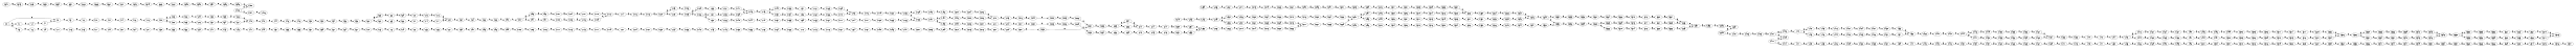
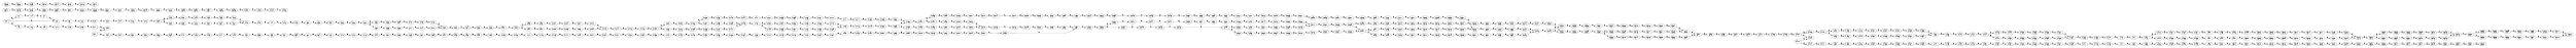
  strict digraph {
    fontname="DejaVu Serif"
    rankdir=LR
    node [fontname="DejaVu Serif"]
    edge [fontname="DejaVu Serif"]
    S0
    S1
    S2
    S3
    S4
    S5
    S6
    S7
    S8
    S9
    S10
    S11
    S12
    S13
    S14
    S15
    S16
    S17
    S18
    S19
    S20
    S21
    S22
    S23
    S24
    S25
    S26
    S27
    S28
    S29
    S30
    S31
    S32
    S33
    S34
    S35
    S36
    S37
    S38
    S39
    S40
    S41
    S42
    S43
    S44
    S45
    S46
    S47
    S48
    S49
    S50
    S51
    S52
    S53
    S54
    S55
    S56
    S57
    S58
    S59
    S60
    S61
    S62
    S63
    S64
    S65
    S66
    S67
    S68
    S69
    S70
    S71
    S72
    S73
    S74
    S75
    S76
    S77
    S78
    S79
    S80
    S81
    S82
    S83
    S84
    S85
    S86
    S87
    S88
    S89
    S90
    S91
    S92
    S93
    S94
    S95
    S96
    S97
    S98
    S99
    S100
    S101
    S102
    S103
    S104
    S105
    S106
    S107
    S108
    S109
    S110
    S111
    S112
    S113
    S114
    S115
    S116
    S117
    S118
    S119
    S120
    S121
    S122
    S123
    S124
    S125
    S126
    S127
    S128
    S129
    S130
    S131
    S132
    S133
    S134
    S135
    S136
    S137
    S138
    S139
    S140
    S141
    S142
    S143
    S144
    S145
    S146
    S147
    S148
    S149
    S150
    S151
    S152
    S153
    S154
    S155
    S156
    S157
    S158
    S159
    S160
    S161
    S162
    S163
    S164
    S165
    S166
    S167
    S168
    S169
    S170
    S171
    S172
    S173
    S174
    S175
    S176
    S177
    S178
    S179
    S180
    S181
    S182
    S183
    S184
    S185
    S186
    S187
    S188
    S189
    S190
    S191
    S192
    S193
    S194
    S195
    S196
    S197
    S198
    S199
    S200
    S201
    S202
    S203
    S204
    S205
    S206
    S207
    S208
    S209
    S210
    S211
    S212
    S213
    S214
    S215
    S216
    S217
    S218
    S219
    S220
    S221
    S222
    S223
    S224
    S225
    S226
    S227
    S228
    S229
    S230
    S231
    S232
    S233
    S234
    S235
    S236
    S237
    S238
    S239
    S240
    S241
    S242
    S243
    S244
    S245
    S246
    S247
    S248
    S249
    S250
    S251
    S252
    S253
    S254
    S255
    S256
    S257
    S258
    S259
    S260
    S261
    S262
    S263
    S264
    S265
    S266
    S267
    S268
    S269
    S270
    S271
    S272
    S273
    S274
    S275
    S276
    S277
    S278
    S279
    S280
    S281
    S282
    S283
    S284
    S285
    S286
    S287
    S288
    S289
    S290
    S291
    S292
    S293
    S294
    S295
    S296
    S297
    S298
    S299
    S300
    S301
    S302
    S303
    S304
    S305
    S306
    S307
    S308
    S309
    S310
    S311
    S312
    S313
    S314
    S315
    S316
    S317
    S318
    S319
    S320
    S321
    S322
    S323
    S324
    S325
    S326
    S327
    S328
    S329
    S330
    S331
    S332
    S333
    S334
    S335
    S336
    S337
    S338
    S339
    S340
    S342
    S343
    S344
    S341
    S345
    S346
    S347
    S348
    S349
    S350
    S351
    S352
    S353
    S354
    S355
    S356
    S357
    S358
    S359
    S360
    S361
    S362
    S363
    S364
    S365
    S366
    S367
    S368
    S369
    S370
    S371
    S372
    S373
    S374
    S375
    S376
    S377
    S378
    S379
    S380
    S381
    S382
    S383
    S384
    S385
    S386
    S387
    S388
    S389
    S390
    S391
    S392
    S393
    S394
    S395
    S396
    S397
    S398
    S399
    S400
    S401
    S402
    S403
    S404
    S405
    S406
    S407
    S408
    S409
    S410
    S412
    S413
    S411
    S414
    S415
    S416
    S417
    S418
    S419
    S420
    S421
    S422
    S423
    S424
    S425
    S426
    S427
    S428
    S429
    S430
    S431
    S432
    S433
    S434
    S435
    S436
    S437
    S438
    S439
    S440
    S441
    S442
    S443
    S444
    S445
    S446
    S447
    S448
    S449
    S450
    S451
    S452
    S453
    S454
    S455
    S456
    S457
    S458
    S459
    S460
    S461
    S462
    S463
    S464
    S465
    S466
    S467
    S468
    S469
    S470
    S471
    S472
    S473
    S474
    S475
    S476
    S477
    S478
    S479
    S480
    S481
    S482
    S483
    S484
    S485
    S486
    S487
    S488
    S489
    S490
    S491
    S492
    S493
    S494
    S495
    S496
    S497
    S498
    S499
    S500
    S501
    S502
    S503
    S504
    S505
    S506
    S507
    S508
    S509
    S510
    S511
    S512
    S513
    S514
    S515
    S516
    S517
    S518
    S519
    S520
    S521
    S522
    S523
    S524
    S525
    S526
    S527
    S528
    S529
    S530
    S531
    S532
    S533
    S534
    S535
    S536
    S537
    S538
    S539
    S540
    S541
    S542
    S543
    S544
    S545
    S546
    S547
    S548
    S549
    S550
    S551
    S552
    S553
    S554
    S555
    S556
    S557
    S558
    S559
    S560
    S561
    S562
    S563
    S564
    S565
    S566
    S567
    S568
    S569
    S570
    S571
    S572
    S573
    S574
    S575
    S576
    S577
    S0 -> S1 [label=G]
    S0 -> S2 [label=C]
    S0 -> S3 [label=N]
    S1 -> S4 [label=G]
    S2 -> S5 [label=C]
    S3 -> S6 [label=N]
    S4 -> S7 [label=G]
    S5 -> S8 [label=C]
    S6 -> S9 [label=N]
    S7 -> S2 [label=C]
    S8 -> S10 [label=A]
    S9 -> S11 [label=N]
    S10 -> S12 [label=A]
    S11 -> S13 [label=N]
    S12 -> S14 [label=A]
    S13 -> S15 [label=N]
    S14 -> S16 [label=C]
    S15 -> S17 [label=N]
    S16 -> S18 [label=G]
    S17 -> S19 [label=N]
    S18 -> S20 [label=A]
-   S19 -> S21 [label=N]
+   S21 -> S19 [label=N]
    S20 -> S22 [label=A]
    S20 -> S23 [label=G]
    S21 -> S24 [label=N]
    S22 -> S25 [label=C]
    S23 -> S26 [label=C]
    S24 -> S27 [label=N]
    S25 -> S28 [label=C]
    S26 -> S29 [label=C]
    S27 -> S30 [label=N]
    S28 -> S31 [label=G]
    S29 -> S32 [label=G]
    S30 -> S33 [label=N]
    S31 -> S34 [label=G]
    S32 -> S35 [label=G]
    S33 -> S36 [label=N]
    S34 -> S37 [label=A]
    S35 -> S38 [label=A]
    S36 -> S39 [label=N]
    S37 -> S40 [label=C]
    S38 -> S40 [label=C]
    S39 -> S41 [label=N]
    S40 -> S42 [label=A]
    S41 -> S43 [label=N]
    S42 -> S44 [label=G]
    S43 -> S45 [label=N]
    S44 -> S46 [label=G]
    S45 -> S47 [label=N]
    S46 -> S48 [label=A]
    S47 -> S49 [label=N]
    S48 -> S50 [label=C]
    S49 -> S51 [label=N]
    S50 -> S52 [label=C]
    S51 -> S53 [label=N]
    S52 -> S54 [label=G]
    S53 -> S55 [label=N]
    S54 -> S56 [label=C]
    S55 -> S57 [label=N]
    S56 -> S58 [label=G]
    S57 -> S59 [label=N]
    S58 -> S60 [label=G]
    S59 -> S61 [label=N]
    S60 -> S62 [label=C]
    S60 -> S63 [label=A]
    S61 -> S64 [label=N]
    S62 -> S65 [label=C]
    S63 -> S66 [label=C]
    S64 -> S67 [label=N]
    S65 -> S68 [label=C]
    S66 -> S69 [label=C]
    S67 -> S70 [label=N]
    S68 -> S71 [label=T]
    S69 -> S72 [label=T]
    S70 -> S73 [label=N]
    S71 -> S74 [label=G]
    S72 -> S75 [label=G]
    S73 -> S76 [label=N]
    S74 -> S77 [label=G]
    S75 -> S78 [label=G]
    S76 -> S79 [label=N]
    S77 -> S80 [label=A]
    S78 -> S80 [label=A]
    S79 -> S81 [label=N]
    S80 -> S82 [label=G]
    S81 -> S83 [label=N]
    S82 -> S84 [label=T]
    S83 -> S85 [label=N]
    S84 -> S86 [label=C]
    S85 -> S87 [label=N]
    S86 -> S88 [label=C]
    S87 -> S89 [label=N]
    S88 -> S90 [label=T]
    S89 -> S91 [label=N]
    S90 -> S92 [label=C]
    S91 -> S93 [label=N]
    S92 -> S94 [label=A]
    S92 -> S95 [label=G]
    S93 -> S96 [label=N]
    S94 -> S97 [label=A]
    S95 -> S98 [label=A]
    S96 -> S99 [label=N]
    S97 -> S100 [label=C]
    S98 -> S101 [label=C]
    S99 -> S102 [label=N]
    S100 -> S103 [label=A]
    S101 -> S104 [label=A]
    S102 -> S105 [label=N]
    S103 -> S106 [label=A]
    S104 -> S107 [label=A]
    S105 -> S108 [label=N]
    S106 -> S109 [label=A]
    S107 -> S110 [label=A]
    S108 -> S111 [label=N]
    S109 -> S112 [label=C]
    S110 -> S112 [label=C]
    S111 -> S113 [label=N]
    S112 -> S114 [label=C]
    S113 -> S115 [label=N]
    S114 -> S116 [label=G]
    S115 -> S117 [label=N]
    S116 -> S118 [label=G]
    S117 -> S119 [label=N]
    S118 -> S120 [label=A]
    S119 -> S121 [label=N]
    S120 -> S122 [label=C]
    S120 -> S123 [label=G]
    S121 -> S124 [label=N]
    S122 -> S125 [label=G]
    S123 -> S126 [label=G]
    S124 -> S127 [label=N]
    S125 -> S128 [label=A]
-   S125 -> S129 [label=A]
+   S126 -> S129 [label=A]
    S127 -> S130 [label=N]
    S128 -> S131 [label=A]
    S128 -> S132 [label=G]
    S129 -> S133 [label=A]
    S130 -> S134 [label=N]
    S131 -> S135 [label=A]
    S132 -> S136 [label=G]
    S133 -> S137 [label=A]
    S134 -> S138 [label=N]
    S135 -> S139 [label=A]
    S136 -> S140 [label=A]
    S137 -> S141 [label=A]
    S138 -> S142 [label=N]
    S139 -> S143 [label=G]
    S140 -> S144 [label=C]
    S141 -> S143 [label=G]
    S142 -> S145 [label=N]
    S143 -> S146 [label=G]
    S144 -> S147 [label=A]
    S145 -> S148 [label=N]
    S146 -> S149 [label=T]
    S146 -> S150 [label=C]
    S147 -> S151 [label=C]
    S148 -> S152 [label=N]
    S149 -> S153 [label=A]
    S150 -> S154 [label=A]
    S151 -> S155 [label=A]
    S152 -> S156 [label=N]
    S153 -> S157 [label=G]
    S154 -> S158 [label=G]
    S155 -> S159 [label=G]
    S156 -> S160 [label=N]
    S157 -> S161 [label=T]
    S158 -> S162 [label=T]
    S159 -> S163 [label=T]
    S160 -> S164 [label=N]
    S161 -> S165 [label=C]
    S162 -> S166 [label=C]
    S163 -> S167 [label=C]
    S164 -> S168 [label=N]
    S165 -> S169 [label=T]
    S166 -> S170 [label=T]
    S167 -> S171 [label=C]
    S168 -> S172 [label=N]
    S169 -> S173 [label=T]
    S170 -> S173 [label=T]
    S171 -> S174 [label=T]
    S172 -> S175 [label=N]
    S173 -> S176 [label=A]
    S174 -> S177 [label=A]
    S175 -> S178 [label=N]
    S176 -> S179 [label=G]
    S177 -> S180 [label=G]
    S178 -> S181 [label=N]
    S179 -> S182 [label=C]
    S180 -> S183 [label=C]
    S181 -> S184 [label=N]
    S182 -> S185 [label=C]
    S183 -> S186 [label=C]
    S184 -> S187 [label=N]
    S185 -> S188 [label=T]
    S185 -> S189 [label=C]
    S186 -> S188 [label=T]
    S187 -> S190 [label=N]
    S188 -> S191 [label=C]
    S189 -> S192 [label=C]
    S190 -> S193 [label=N]
    S191 -> S194 [label=T]
    S191 -> S195 [label=A]
    S192 -> S196 [label=T]
    S193 -> S197 [label=N]
    S194 -> S198 [label=C]
    S195 -> S199 [label=G]
    S196 -> S200 [label=C]
    S197 -> S201 [label=N]
    S198 -> S202 [label=C]
    S199 -> S203 [label=C]
    S200 -> S204 [label=C]
    S201 -> S205 [label=N]
    S202 -> S206 [label=G]
    S203 -> S207 [label=T]
    S204 -> S208 [label=G]
    S205 -> S209 [label=N]
    S206 -> S210 [label=G]
    S207 -> S211 [label=G]
    S208 -> S210 [label=G]
    S209 -> S212 [label=N]
    S210 -> S213 [label=G]
    S211 -> S214 [label=A]
    S212 -> S215 [label=N]
    S213 -> S216 [label=G]
    S214 -> S217 [label=G]
    S215 -> S218 [label=G]
    S216 -> S219 [label=A]
    S217 -> S220 [label=A]
    S218 -> S221 [label=A]
    S219 -> S222 [label=C]
    S220 -> S223 [label=C]
    S221 -> S224 [label=C]
    S222 -> S225 [label=T]
    S223 -> S226 [label=G]
    S224 -> S227 [label=T]
    S225 -> S228 [label=C]
    S226 -> S229 [label=T]
    S227 -> S230 [label=C]
    S228 -> S231 [label=T]
    S229 -> S232 [label=T]
    S230 -> S231 [label=T]
    S231 -> S233 [label=T]
    S232 -> S234 [label=G]
    S233 -> S235 [label=C]
    S234 -> S236 [label=C]
    S235 -> S237 [label=C]
    S235 -> S238 [label=T]
    S236 -> S239 [label=T]
-   S237 -> S241 [label=A]
+   S237 -> S240 [label=A]
    S238 -> S241 [label=T]
    S239 -> S242 [label=T]
    S240 -> S243 [label=G]
    S241 -> S244 [label=T]
    S242 -> S245 [label=T]
    S243 -> S246 [label=T]
    S244 -> S247 [label=T]
    S245 -> S248 [label=A]
    S246 -> S249 [label=C]
    S247 -> S250 [label=A]
    S248 -> S251 [label=A]
    S249 -> S252 [label=G]
    S249 -> S253 [label=C]
    S250 -> S254 [label=G]
    S251 -> S255 [label=A]
    S252 -> S256 [label=T]
    S253 -> S257 [label=T]
    S254 -> S258 [label=T]
-   S255 -> S258 [label=T]
+   S255 -> S259 [label=T]
    S256 -> S260 [label=T]
    S257 -> S261 [label=T]
    S258 -> S262 [label=C]
    S259 -> S263 [label=T]
    S260 -> S264 [label=C]
    S261 -> S265 [label=C]
    S262 -> S266 [label=A]
    S263 -> S267 [label=T]
    S264 -> S268 [label=G]
    S265 -> S269 [label=C]
    S266 -> S270 [label=T]
    S267 -> S271 [label=T]
    S268 -> S272 [label=A]
    S269 -> S273 [label=A]
    S270 -> S274 [label=T]
    S271 -> S275 [label=G]
    S272 -> S276 [label=C]
    S273 -> S277 [label=C]
    S274 -> S278 [label=C]
    S275 -> S279 [label=T]
    S276 -> S280 [label=T]
    S277 -> S281 [label=T]
    S278 -> S282 [label=C]
    S279 -> S283 [label=T]
    S280 -> S284 [label=C]
    S281 -> S285 [label=C]
    S282 -> S286 [label=A]
    S283 -> S287 [label=C]
    S284 -> S288 [label=T]
    S285 -> S289 [label=T]
    S286 -> S277 [label=C]
    S287 -> S290 [label=A]
    S288 -> S291 [label=C]
    S289 -> S291 [label=C]
    S289 -> S292 [label=T]
    S290 -> S293 [label=A]
    S291 -> S294 [label=G]
    S291 -> S295 [label=T]
    S292 -> S296 [label=C]
    S293 -> S297 [label=A]
    S294 -> S298 [label=C]
    S295 -> S299 [label=G]
    S296 -> S300 [label=C]
    S297 -> S301 [label=A]
    S298 -> S302 [label=T]
    S299 -> S303 [label=T]
    S300 -> S304 [label=T]
    S301 -> S305 [label=C]
    S302 -> S306 [label=C]
    S303 -> S307 [label=C]
    S304 -> S308 [label=C]
    S305 -> S309 [label=T]
    S306 -> S310 [label=G]
    S307 -> S311 [label=G]
    S308 -> S312 [label=G]
    S309 -> S313 [label=T]
    S310 -> S314 [label=T]
    S311 -> S315 [label=T]
    S312 -> S316 [label=C]
    S313 -> S317 [label=C]
    S314 -> S318 [label=G]
    S315 -> S319 [label=G]
    S316 -> S320 [label=G]
    S317 -> S321 [label=T]
    S318 -> S322 [label=T]
    S319 -> S323 [label=C]
    S320 -> S324 [label=T]
    S321 -> S325 [label=T]
    S322 -> S326 [label=T]
    S323 -> S327 [label=T]
    S324 -> S328 [label=T]
    S325 -> S329 [label=T]
    S326 -> S330 [label=C]
    S327 -> S331 [label=C]
    S328 -> S332 [label=T]
    S329 -> S333 [label=T]
    S330 -> S334 [label=G]
    S331 -> S335 [label=G]
    S332 -> S336 [label=G]
    S333 -> S337 [label=T]
    S334 -> S338 [label=T]
    S335 -> S339 [label=T]
    S336 -> S340 [label=T]
    S337 -> S326 [label=C]
    S338 -> S342 [label=G]
    S339 -> S343 [label=G]
    S340 -> S344 [label=G]
    S342 -> S346 [label=T]
    S343 -> S346 [label=T]
    S344 -> S347 [label=T]
    S341 -> S345 [label=A]
    S345 -> S348 [label=A]
    S346 -> S349 [label=T]
    S347 -> S350 [label=T]
    S348 -> S351 [label=T]
    S349 -> S352 [label=C]
    S349 -> S353 [label=T]
    S350 -> S353 [label=T]
    S351 -> S354 [label=A]
    S352 -> S355 [label=G]
    S353 -> S356 [label=A]
    S354 -> S357 [label=G]
    S355 -> S358 [label=T]
    S356 -> S359 [label=T]
    S357 -> S360 [label=T]
    S358 -> S361 [label=T]
    S359 -> S362 [label=T]
    S360 -> S363 [label=T]
    S361 -> S364 [label=G]
    S362 -> S365 [label=A]
    S362 -> S366 [label=G]
    S363 -> S367 [label=A]
    S364 -> S368 [label=A]
    S365 -> S369 [label=A]
    S366 -> S370 [label=G]
    S367 -> S371 [label=T]
    S368 -> S372 [label=A]
    S369 -> S373 [label=A]
    S370 -> S374 [label=A]
    S371 -> S375 [label=T]
    S372 -> S376 [label=G]
    S373 -> S377 [label=G]
    S374 -> S378 [label=G]
    S375 -> S379 [label=G]
    S376 -> S380 [label=A]
    S377 -> S381 [label=A]
    S378 -> S382 [label=A]
    S379 -> S383 [label=T]
    S380 -> S384 [label=A]
    S381 -> S385 [label=A]
    S382 -> S386 [label=A]
    S383 -> S387 [label=T]
    S384 -> S388 [label=G]
    S385 -> S388 [label=G]
    S386 -> S389 [label=G]
    S387 -> S390 [label=A]
    S388 -> S391 [label=T]
    S389 -> S391 [label=T]
    S390 -> S392 [label=A]
    S391 -> S393 [label=A]
    S392 -> S394 [label=A]
    S393 -> S395 [label=G]
    S394 -> S396 [label=T]
    S395 -> S397 [label=G]
    S396 -> S398 [label=C]
-   S399 -> S397 [label=A]
+   S397 -> S399 [label=A]
    S398 -> S400 [label=G]
    S399 -> S401 [label=C]
-   S402 -> S400 [label=T]
+   S400 -> S402 [label=T]
    S401 -> S403 [label=G]
    S402 -> S404 [label=T]
    S403 -> S405 [label=G]
    S404 -> S406 [label=T]
    S405 -> S407 [label=A]
    S407 -> S408 [label=A]
    S407 -> S409 [label=C]
    S408 -> S410 [label=C]
    S410 -> S412 [label=C]
    S410 -> S413 [label=T]
    S412 -> S415 [label=A]
    S413 -> S416 [label=A]
    S411 -> S409 [label=A]
    S411 -> S414 [label=A]
    S414 -> S417 [label=G]
    S415 -> S418 [label=A]
    S416 -> S419 [label=G]
    S417 -> S420 [label=G]
    S418 -> S421 [label=G]
    S419 -> S422 [label=G]
    S420 -> S423 [label=A]
    S421 -> S424 [label=G]
    S422 -> S425 [label=G]
    S423 -> S426 [label=G]
    S424 -> S427 [label=A]
    S425 -> S428 [label=A]
    S426 -> S429 [label=C]
    S427 -> S430 [label=G]
    S428 -> S431 [label=G]
    S429 -> S432 [label=G]
    S430 -> S433 [label=A]
    S431 -> S434 [label=A]
    S432 -> S435 [label=A]
    S433 -> S436 [label=C]
    S434 -> S436 [label=C]
    S435 -> S437 [label=G]
    S436 -> S438 [label=G]
    S437 -> S439 [label=G]
    S438 -> S440 [label=G]
    S439 -> S441 [label=C]
    S440 -> S442 [label=A]
    S441 -> S443 [label=G]
    S442 -> S444 [label=C]
    S443 -> S445 [label=G]
    S444 -> S446 [label=C]
    S444 -> S447 [label=A]
    S445 -> S448 [label=A]
    S446 -> S449 [label=A]
    S447 -> S450 [label=A]
    S448 -> S451 [label=C]
    S449 -> S452 [label=C]
    S450 -> S453 [label=C]
    S451 -> S454 [label=T]
    S452 -> S455 [label=G]
    S453 -> S456 [label=G]
    S454 -> S457 [label=T]
    S455 -> S458 [label=T]
    S456 -> S459 [label=T]
    S457 -> S460 [label=A]
    S458 -> S461 [label=C]
    S459 -> S462 [label=C]
    S460 -> S463 [label=A]
    S461 -> S464 [label=T]
    S462 -> S464 [label=T]
    S463 -> S465 [label=T]
    S464 -> S466 [label=T]
    S465 -> S467 [label=C]
    S466 -> S468 [label=A]
    S467 -> S469 [label=G]
    S468 -> S470 [label=C]
    S469 -> S471 [label=T]
    S470 -> S472 [label=T]
    S471 -> S473 [label=T]
    S472 -> S474 [label=T]
    S473 -> S475 [label=C]
    S474 -> S476 [label=A]
    S475 -> S477 [label=C]
    S476 -> S478 [label=A]
    S476 -> S479 [label=G]
    S477 -> S480 [label=C]
    S478 -> S481 [label=A]
    S479 -> S482 [label=G]
    S480 -> S483 [label=C]
    S481 -> S484 [label=G]
    S482 -> S485 [label=G]
    S483 -> S486 [label=G]
    S484 -> S487 [label=G]
    S485 -> S488 [label=G]
    S486 -> S489 [label=T]
    S487 -> S490 [label=A]
    S488 -> S491 [label=G]
    S489 -> S492 [label=G]
    S490 -> S493 [label=G]
    S491 -> S494 [label=G]
    S492 -> S495 [label=G]
    S493 -> S496 [label=G]
    S494 -> S497 [label=C]
    S495 -> S498 [label=T]
    S496 -> S499 [label=G]
    S497 -> S500 [label=C]
    S498 -> S501 [label=A]
    S499 -> S502 [label=T]
    S500 -> S503 [label=A]
    S501 -> S504 [label=C]
    S502 -> S505 [label=T]
    S503 -> S506 [label=G]
    S504 -> S507 [label=T]
    S505 -> S508 [label=A]
    S506 -> S509 [label=T]
    S507 -> S510 [label=C]
    S508 -> S511 [label=C]
    S509 -> S512 [label=C]
    S510 -> S513 [label=C]
    S511 -> S514 [label=T]
    S512 -> S515 [label=T]
    S513 -> S516 [label=T]
    S514 -> S517 [label=C]
    S515 -> S518 [label=C]
    S516 -> S519 [label=A]
    S517 -> S520 [label=G]
    S518 -> S521 [label=G]
    S519 -> S522 [label=C]
    S520 -> S523 [label=G]
    S521 -> S524 [label=G]
    S522 -> S525 [label=T]
    S523 -> S526 [label=T]
    S524 -> S526 [label=T]
    S525 -> S527 [label=T]
    S526 -> S528 [label=C]
    S527 -> S529 [label=T]
    S528 -> S530 [label=G]
    S528 -> S531 [label=C]
    S529 -> S532 [label=T]
    S530 -> S533 [label=G]
    S531 -> S534 [label=G]
    S532 -> S535 [label=T]
    S533 -> S536 [label=A]
    S534 -> S537 [label=A]
    S535 -> S538 [label=T]
    S536 -> S539 [label=A]
    S537 -> S540 [label=A]
    S538 -> S541 [label=T]
    S539 -> S542 [label=C]
    S540 -> S543 [label=C]
    S541 -> S544 [label=T]
    S542 -> S545 [label=T]
    S543 -> S546 [label=T]
    S544 -> S547 [label=A]
    S545 -> S548 [label=T]
    S546 -> S548 [label=T]
    S547 -> S549 [label=A]
    S548 -> S550 [label=C]
    S549 -> S551 [label=A]
    S550 -> S552 [label=C]
    S550 -> S553 [label=T]
    S551 -> S554 [label=A]
    S552 -> S555 [label=T]
    S553 -> S556 [label=C]
    S554 -> S557 [label=A]
    S555 -> S558 [label=T]
    S556 -> S559 [label=T]
    S557 -> S560 [label=A]
    S558 -> S561 [label=C]
    S559 -> S562 [label=C]
-   S560 -> S563 [label=A]
    S561 -> S564 [label=G]
    S562 -> S565 [label=G]
    S563 -> S566 [label=A]
    S564 -> S567 [label=G]
    S565 -> S568 [label=G]
    S566 -> S569 [label=A]
    S567 -> S570 [label=T]
    S568 -> S571 [label=T]
    S569 -> S572 [label=C]
    S570 -> S573 [label=G]
    S571 -> S573 [label=G]
    S572 -> S574 [label=G]
    S574 -> S575 [label=A]
    S575 -> S576 [label=C]
    S576 -> S577 [label=T]
  }
